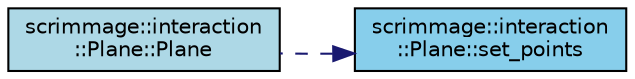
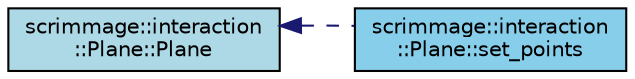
  digraph {
    rankdir=RL
    node [color=black fontname=Helvetica fontsize=10 shape=box style=filled]
    n1 [fillcolor=skyblue fontcolor=black height=0.2 label="scrimmage::interaction\l::Plane::set_points" width=0.4]
    n2 [fillcolor=lightblue height=0.2 label="scrimmage::interaction\l::Plane::Plane" width=0.4]
-   n1 -> n2 [color=midnightblue dir=back fontname=Helvetica fontsize=10 labelfontname=Helvetica labelfontsize=10 style=dashed]
+   n2 -> n1 [color=midnightblue dir=back fontname=Helvetica fontsize=10 labelfontname=Helvetica labelfontsize=10 style=dashed]
  }
